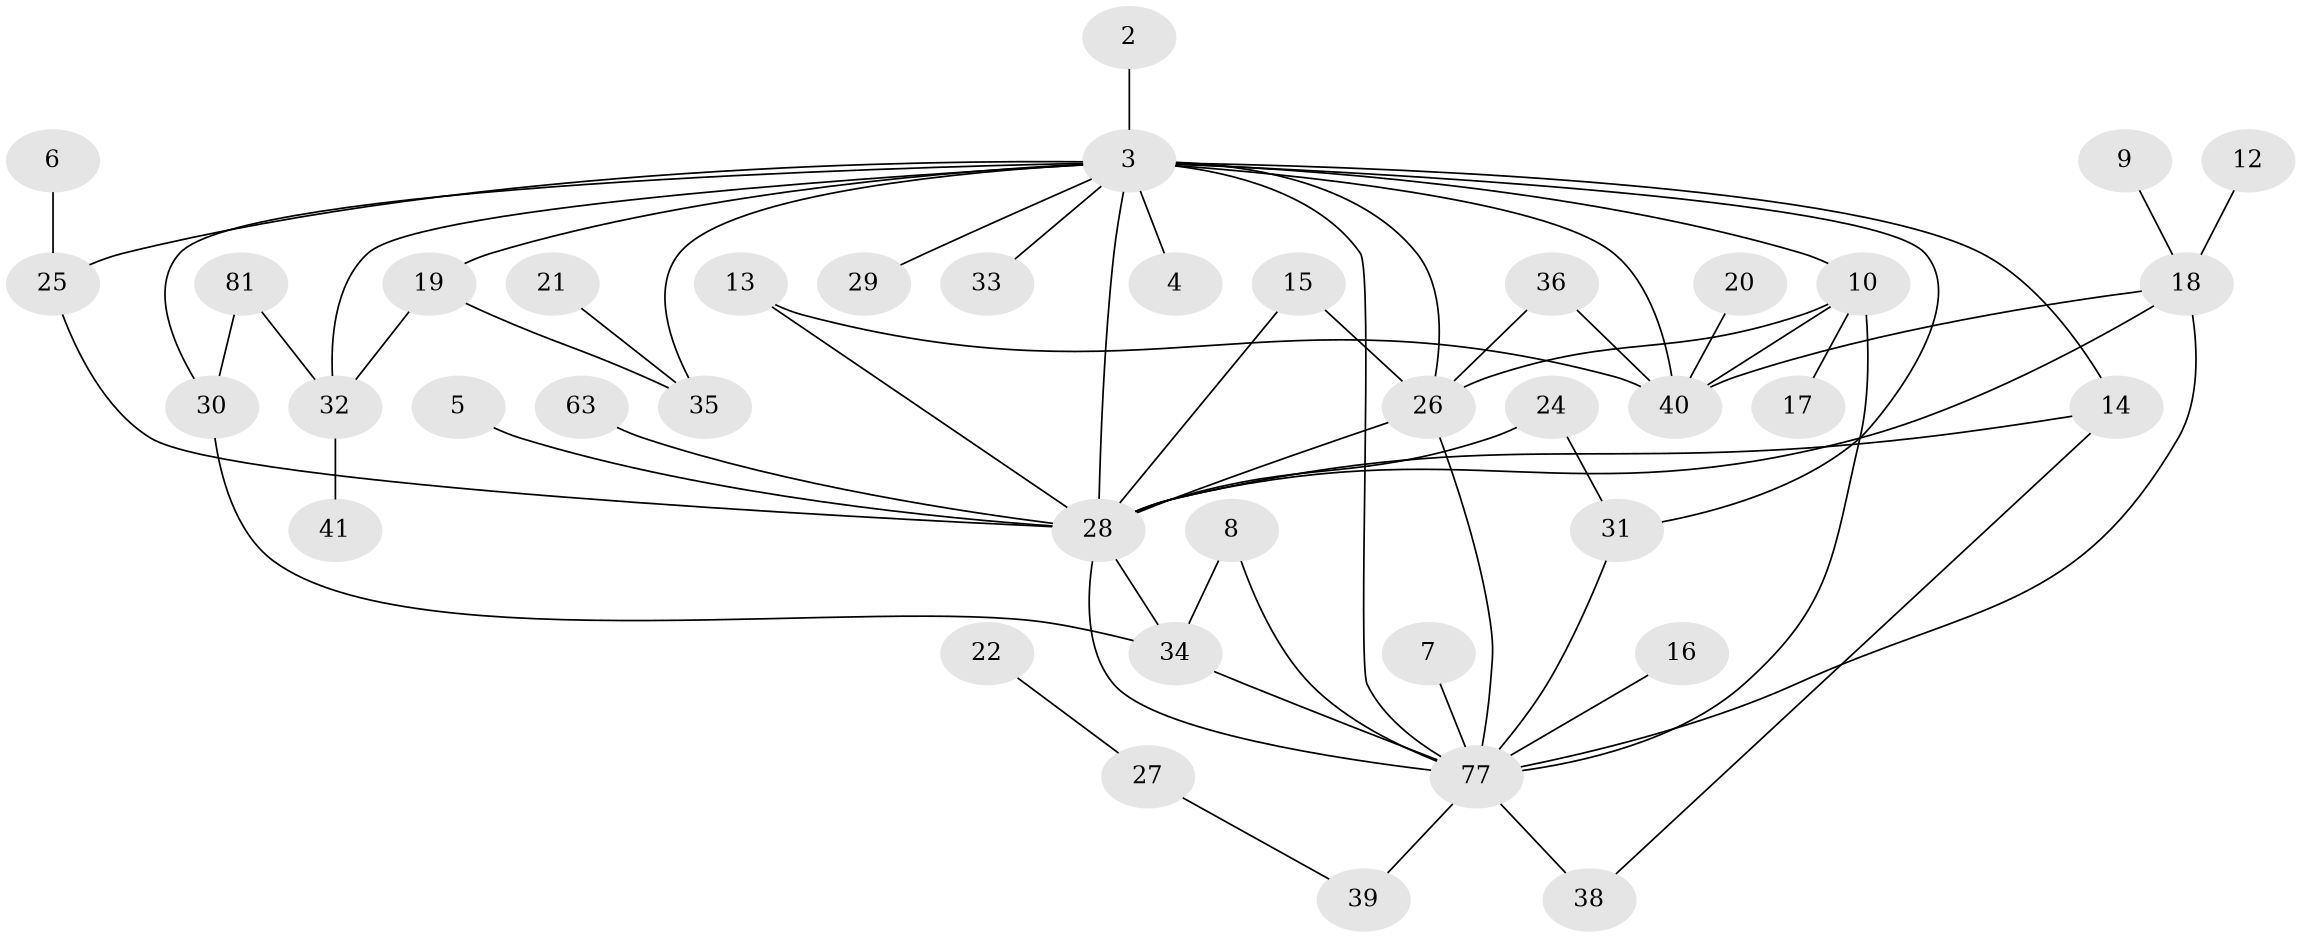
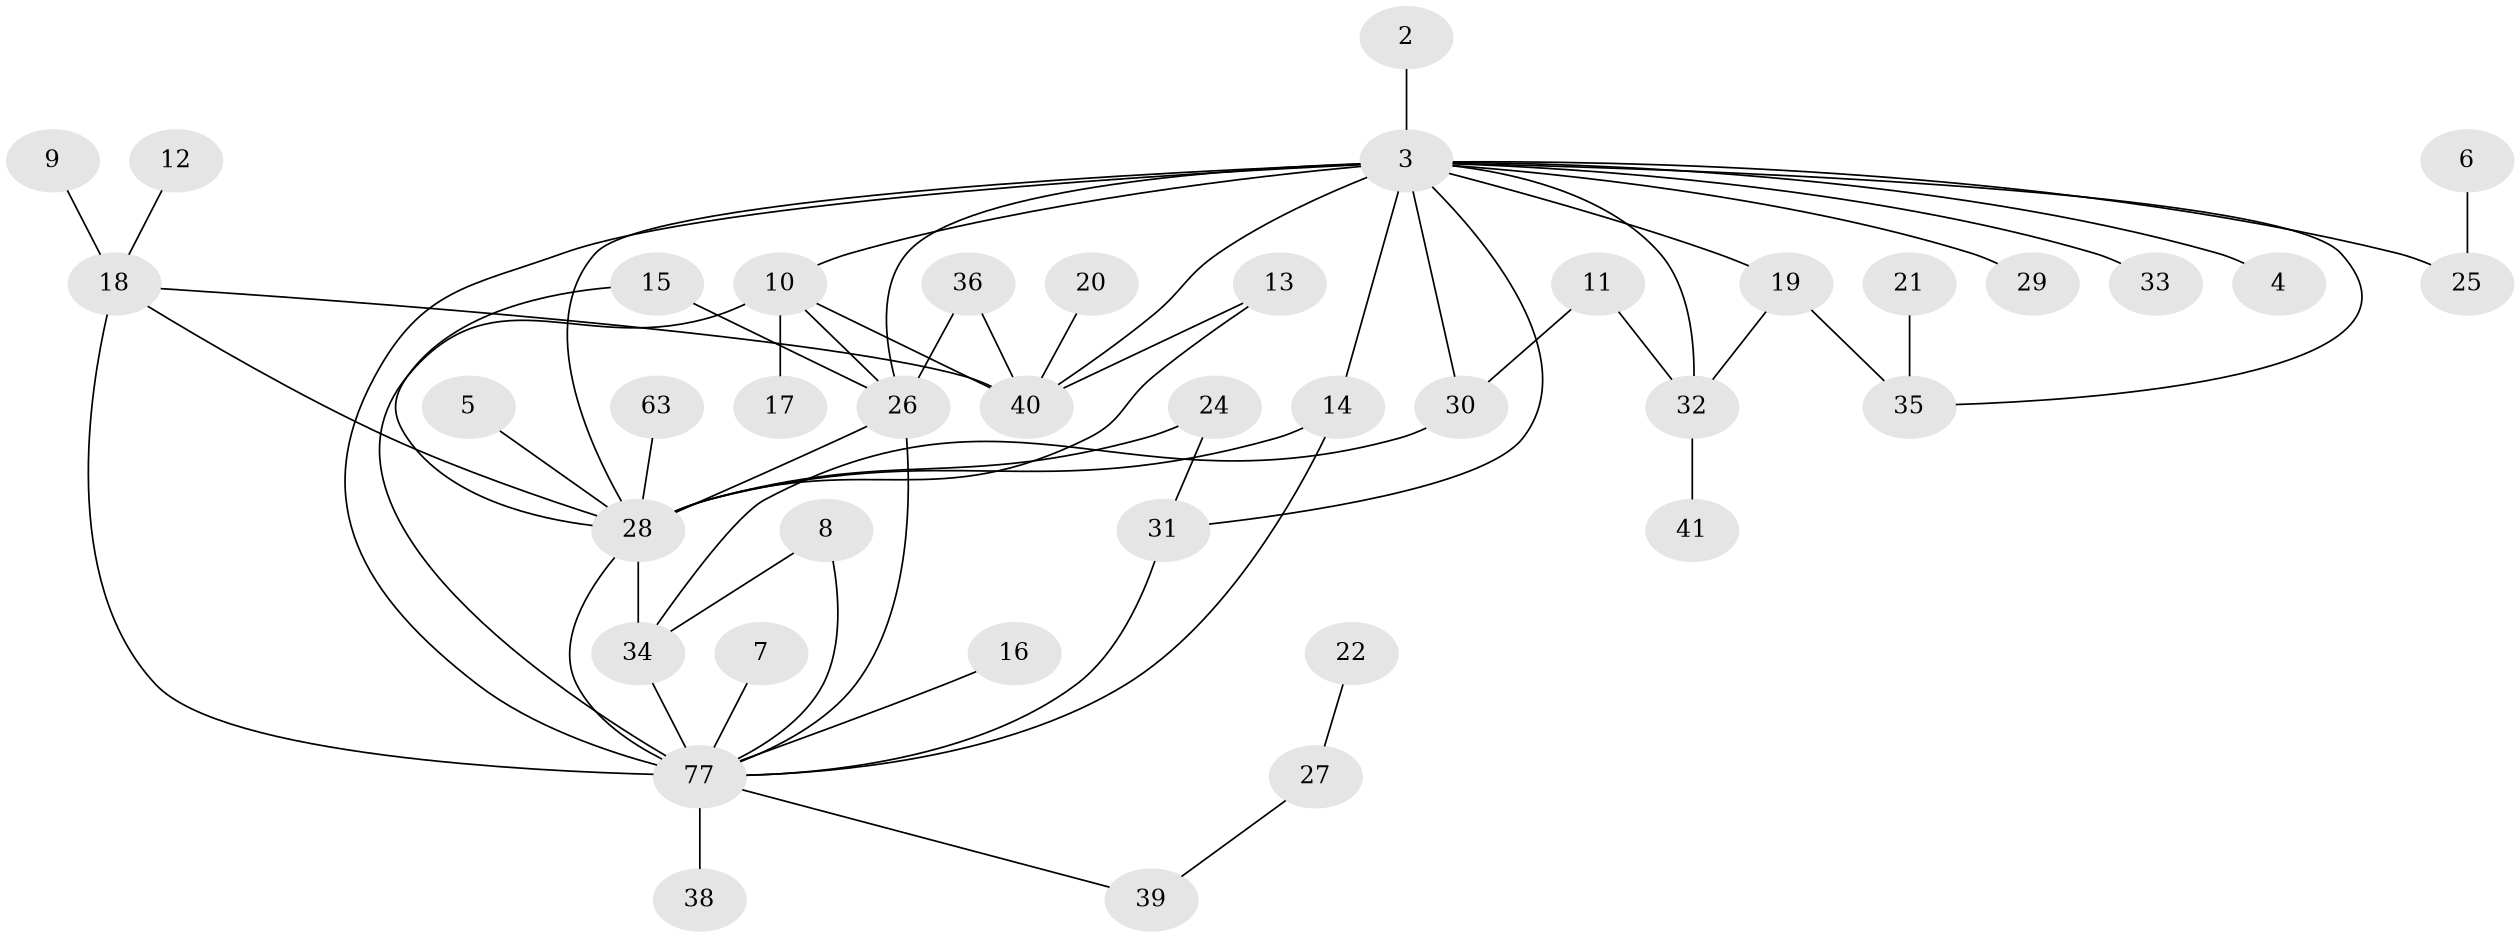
  graph {
    node [color=gray90 style=filled]
    edge [weight=1.0]
    3
    4
    10
    14
    19
    25
    26
    28
    29
    30
    31
    32
    33
    35
    n15 [label=77]
    40
    2
    17
    34
    41
    39
    38
    5
    6
    7
    8
    9
    18
-   11 [label=81]
+   11
    12
    13
    15
    16
    20
    21
    22
    27
    n38 [label=63]
    24
    36
    3 -- 4
    3 -- 10
    3 -- 14
    3 -- 19
    3 -- 25
    3 -- 26
    3 -- 28 [weight=2.0]
    3 -- 29
    3 -- 30
    3 -- 31
    3 -- 32
    3 -- 33
    3 -- 35
    3 -- n15
    3 -- 40 [weight=3.0]
    10 -- 26
    10 -- n15
    10 -- 40
    10 -- 17
    14 -- 28 [weight=2.0]
-   14 -- 38
+   14 -- n15
    19 -- 32
    19 -- 35
-   25 -- 28
    26 -- 28
    26 -- n15
    28 -- n15 [weight=2.0]
    28 -- 34 [weight=2.0]
    30 -- 34
    31 -- n15
    32 -- 41
    n15 -- 39
    n15 -- 38
    2 -- 3
    34 -- n15
    5 -- 28
    6 -- 25
    7 -- n15
    8 -- n15
    8 -- 34
    9 -- 18
    18 -- 28
    18 -- n15 [weight=2.0]
    18 -- 40
    11 -- 30
    11 -- 32
    12 -- 18
    13 -- 28
    13 -- 40
    15 -- 26
    15 -- 28
    16 -- n15
    20 -- 40
    21 -- 35
    22 -- 27
    27 -- 39
    n38 -- 28
    24 -- 28
    24 -- 31
    36 -- 26
    36 -- 40
  }
